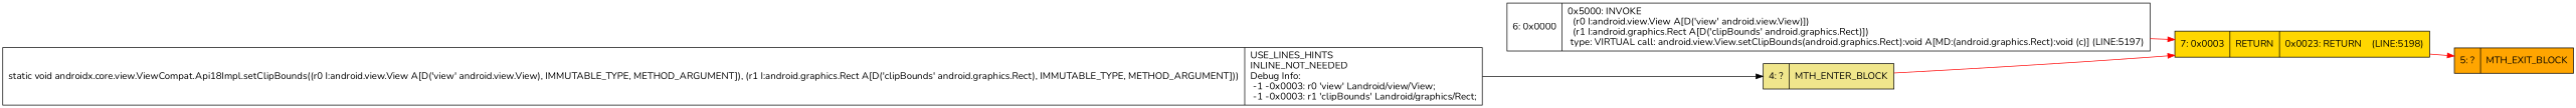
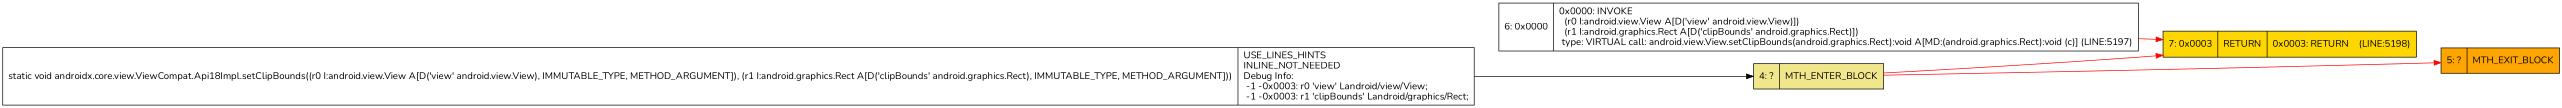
  digraph {
    fontname=Nunito
    rankdir=LR
    node [fillcolor=white fontname=Nunito shape=record style=filled]
    edge [color=red fontname=Nunito]
    n1 [fillcolor=khaki label="{4\:\ ?|MTH_ENTER_BLOCK\l}"]
-   n2 [fillcolor=gold label="{7\:\ 0x0003|RETURN\l|0x0023: RETURN    (LINE:5198)\l}"]
-   n3 [label="{6\:\ 0x0000|0x5000: INVOKE  \l  (r0 I:android.view.View A[D('view' android.view.View)])\l  (r1 I:android.graphics.Rect A[D('clipBounds' android.graphics.Rect)])\l type: VIRTUAL call: android.view.View.setClipBounds(android.graphics.Rect):void A[MD:(android.graphics.Rect):void (c)] (LINE:5197)\l}"]
+   n2 [fillcolor=gold label="{7\:\ 0x0003|RETURN\l|0x0003: RETURN    (LINE:5198)\l}"]
+   n3 [label="{6\:\ 0x0000|0x0000: INVOKE  \l  (r0 I:android.view.View A[D('view' android.view.View)])\l  (r1 I:android.graphics.Rect A[D('clipBounds' android.graphics.Rect)])\l type: VIRTUAL call: android.view.View.setClipBounds(android.graphics.Rect):void A[MD:(android.graphics.Rect):void (c)] (LINE:5197)\l}"]
    n4 [fillcolor=orange label="{5\:\ ?|MTH_EXIT_BLOCK\l}"]
    n5 [label="{static void androidx.core.view.ViewCompat.Api18Impl.setClipBounds((r0 I:android.view.View A[D('view' android.view.View), IMMUTABLE_TYPE, METHOD_ARGUMENT]), (r1 I:android.graphics.Rect A[D('clipBounds' android.graphics.Rect), IMMUTABLE_TYPE, METHOD_ARGUMENT]))  | USE_LINES_HINTS\lINLINE_NOT_NEEDED\lDebug Info:\l  \-1 \-0x0003: r0 'view' Landroid\/view\/View;\l  \-1 \-0x0003: r1 'clipBounds' Landroid\/graphics\/Rect;\l}"]
    n1 -> n2
-   n2 -> n4
+   n1 -> n4
    n3 -> n2
    n5 -> n1 [color=black]
  }
